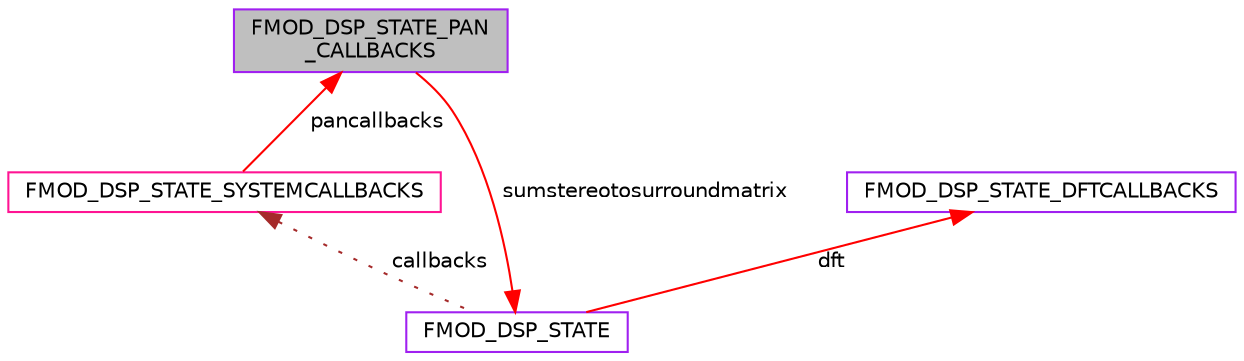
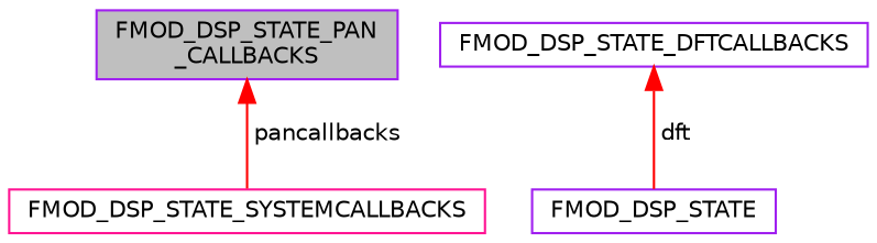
  digraph {
    node [color=purple fillcolor=white fontname=Helvetica fontsize=10 shape=record style=filled]
    edge [color=red dir=back fontname=Helvetica fontsize=10 labelfontname=Helvetica labelfontsize=10 style=solid]
    n1 [fillcolor=grey75 fontcolor=black height=0.2 label="FMOD_DSP_STATE_PAN\l_CALLBACKS" width=0.4]
    n2 [color=deeppink height=0.2 label=FMOD_DSP_STATE_SYSTEMCALLBACKS width=0.4]
    n3 [height=0.2 label=FMOD_DSP_STATE width=0.4]
    n4 [height=0.2 label=FMOD_DSP_STATE_DFTCALLBACKS width=0.4]
    n1 -> n2 [label=" pancallbacks"]
-   n2 -> n3 [color=brown label=" callbacks" style=dotted]
-   n3 -> n1 [label=" sumstereotosurroundmatrix"]
    n4 -> n3 [label=" dft"]
  }
